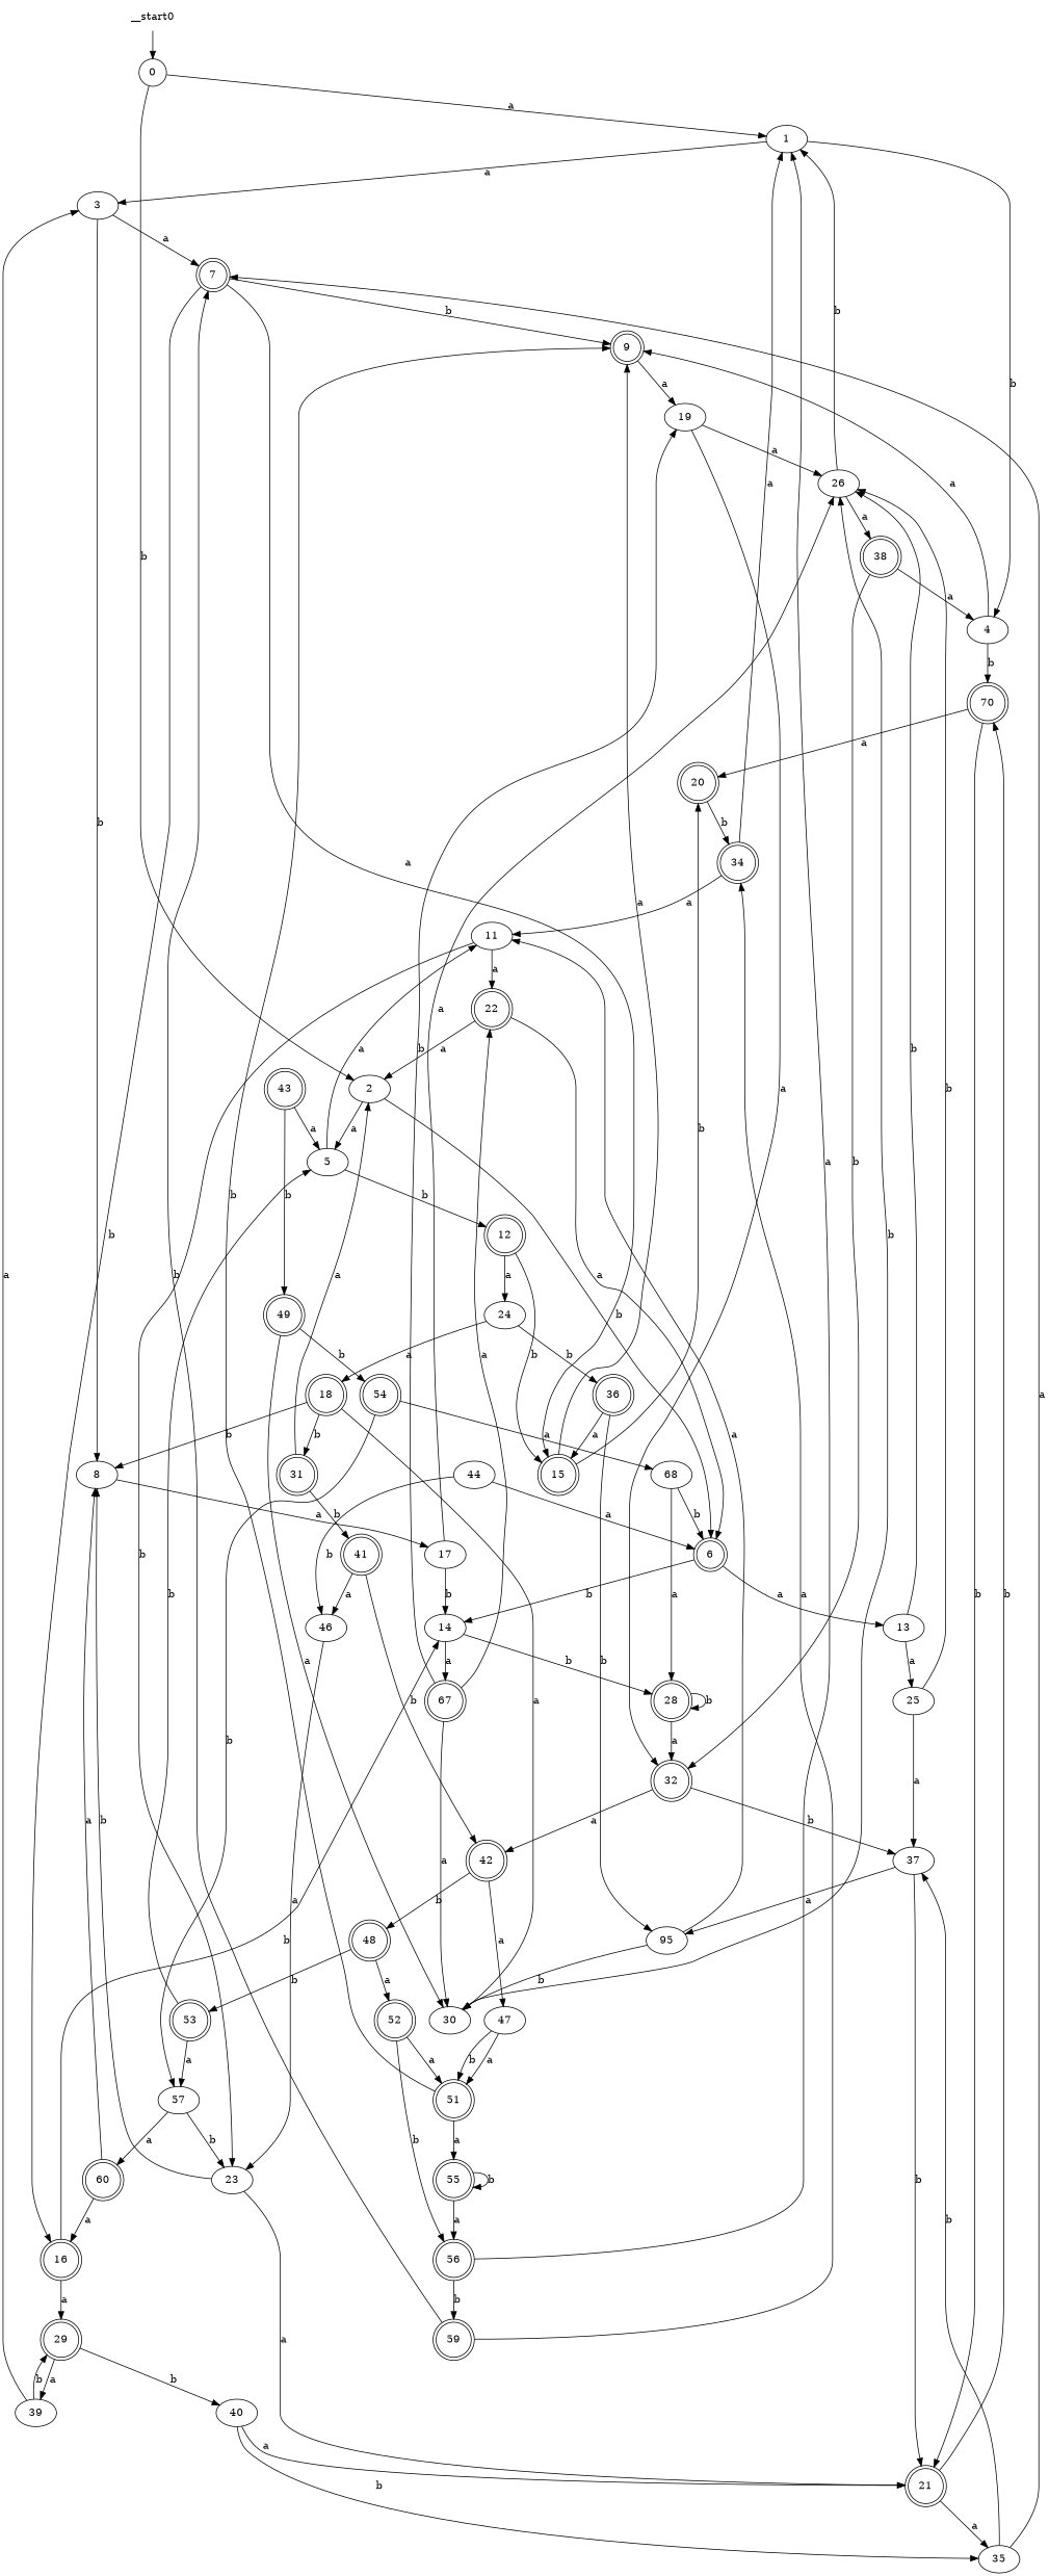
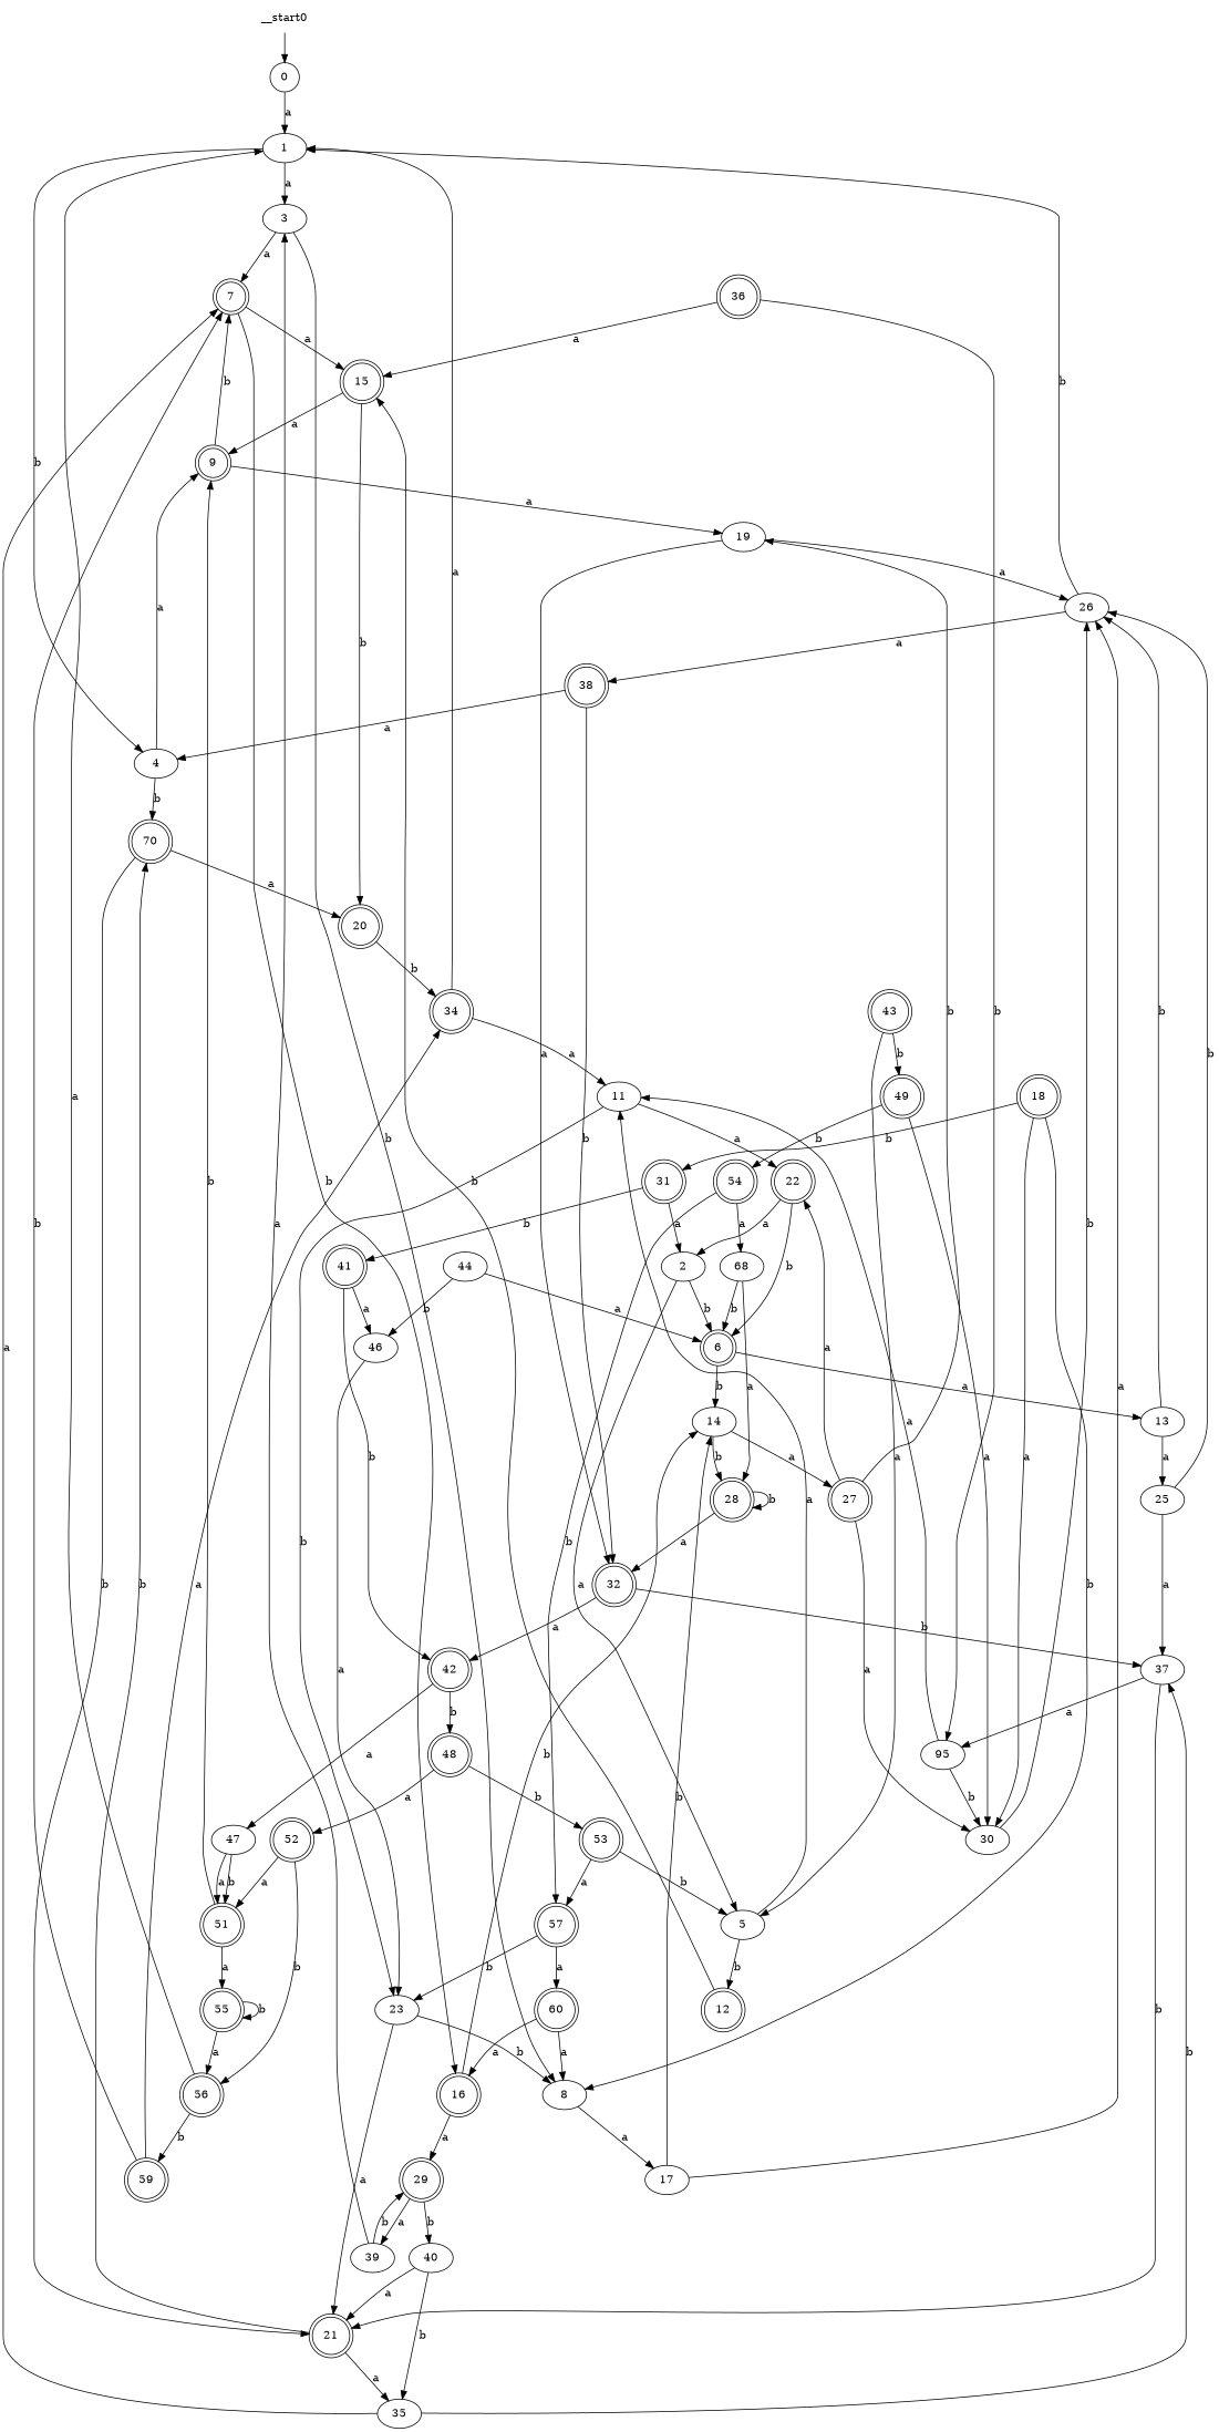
  digraph {
    node [shape=doublecircle]
    __start0 [shape=none]
    0 [shape=circle]
    1 [shape=""]
    2 [shape=""]
    3 [shape=""]
    4 [shape=""]
    5 [shape=""]
    6
    7
    8 [shape=""]
    9
    n12 [label=70]
    11 [shape=""]
    12
    13 [shape=""]
    14 [shape=""]
    15
    16
    17 [shape=""]
    19 [shape=""]
    20
    21
    22
    23 [shape=""]
-   24 [shape=""]
    25 [shape=""]
    26 [shape=""]
-   27 [label=67]
+   27
    28
    29
    18
    30 [shape=""]
    31
    32
    34
    35 [shape=""]
    36
    37 [shape=""]
    38
    39 [shape=""]
    40 [shape=""]
    41
    42
    n44 [label=95 shape=""]
    46 [shape=""]
    47 [shape=""]
    48
    43
    49
    44 [shape=""]
    51
    52
    53
    54
    55
    56
-   57 [shape=ellipse]
+   57
    n58 [label=68 shape=""]
    59
    60
    __start0 -> 0
    0 -> 1 [label=a]
-   0 -> 2 [label=b]
    1 -> 3 [label=a]
    1 -> 4 [label=b]
    2 -> 5 [label=a]
    2 -> 6 [label=b]
    3 -> 7 [label=a]
    3 -> 8 [label=b]
    4 -> 9 [label=a]
    4 -> n12 [label=b]
    5 -> 11 [label=a]
    5 -> 12 [label=b]
    6 -> 13 [label=a]
    6 -> 14 [label=b]
    7 -> 15 [label=a]
    7 -> 16 [label=b]
    8 -> 17 [label=a]
-   7 -> 9 [label=b]
+   9 -> 7 [label=b]
    9 -> 19 [label=a]
    n12 -> 20 [label=a]
    n12 -> 21 [label=b]
    11 -> 22 [label=a]
    11 -> 23 [label=b]
    12 -> 15 [label=b]
-   12 -> 24 [label=a]
    13 -> 25 [label=a]
    13 -> 26 [label=b]
    14 -> 27 [label=a]
    14 -> 28 [label=b]
    15 -> 9 [label=a]
    15 -> 20 [label=b]
    16 -> 14 [label=b]
    16 -> 29 [label=a]
    17 -> 14 [label=b]
    17 -> 26 [label=a]
    19 -> 26 [label=a]
    19 -> 32 [label=a]
    20 -> 34 [label=b]
    21 -> n12 [label=b]
    21 -> 35 [label=a]
    22 -> 2 [label=a]
-   22 -> 6 [label=a]
+   22 -> 6 [label=b]
    23 -> 8 [label=b]
    23 -> 21 [label=a]
-   24 -> 18 [label=a]
-   24 -> 36 [label=b]
    25 -> 26 [label=b]
    25 -> 37 [label=a]
    26 -> 1 [label=b]
    26 -> 38 [label=a]
    27 -> 19 [label=b]
    27 -> 22 [label=a]
    27 -> 30 [label=a]
    28 -> 28 [label=b]
    28 -> 32 [label=a]
    29 -> 39 [label=a]
    29 -> 40 [label=b]
    18 -> 8 [label=b]
    18 -> 30 [label=a]
    18 -> 31 [label=b]
    30 -> 26 [label=b]
    31 -> 2 [label=a]
    31 -> 41 [label=b]
    32 -> 37 [label=b]
    32 -> 42 [label=a]
    34 -> 1 [label=a]
    34 -> 11 [label=a]
    35 -> 7 [label=a]
    35 -> 37 [label=b]
    36 -> 15 [label=a]
    36 -> n44 [label=b]
    37 -> 21 [label=b]
    37 -> n44 [label=a]
    38 -> 4 [label=a]
    38 -> 32 [label=b]
    39 -> 3 [label=a]
    39 -> 29 [label=b]
    40 -> 21 [label=a]
    40 -> 35 [label=b]
    41 -> 42 [label=b]
    41 -> 46 [label=a]
    42 -> 47 [label=a]
    42 -> 48 [label=b]
    n44 -> 11 [label=a]
    n44 -> 30 [label=b]
    46 -> 23 [label=a]
    47 -> 51 [label=a]
    47 -> 51 [label=b]
    48 -> 52 [label=a]
    48 -> 53 [label=b]
    43 -> 5 [label=a]
    43 -> 49 [label=b]
    49 -> 30 [label=a]
    49 -> 54 [label=b]
    44 -> 6 [label=a]
    44 -> 46 [label=b]
    51 -> 9 [label=b]
    51 -> 55 [label=a]
    52 -> 51 [label=a]
    52 -> 56 [label=b]
    53 -> 5 [label=b]
    53 -> 57 [label=a]
    54 -> 57 [label=b]
    54 -> n58 [label=a]
    55 -> 55 [label=b]
    55 -> 56 [label=a]
    56 -> 1 [label=a]
    56 -> 59 [label=b]
    57 -> 23 [label=b]
    57 -> 60 [label=a]
    n58 -> 6 [label=b]
    n58 -> 28 [label=a]
    59 -> 7 [label=b]
    59 -> 34 [label=a]
    60 -> 8 [label=a]
    60 -> 16 [label=a]
  }
